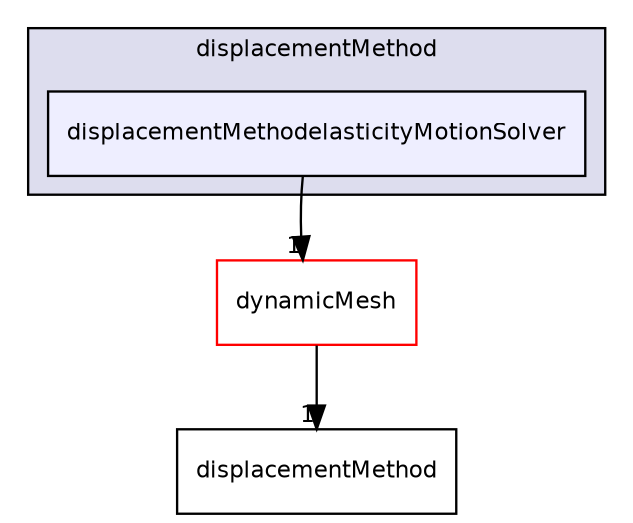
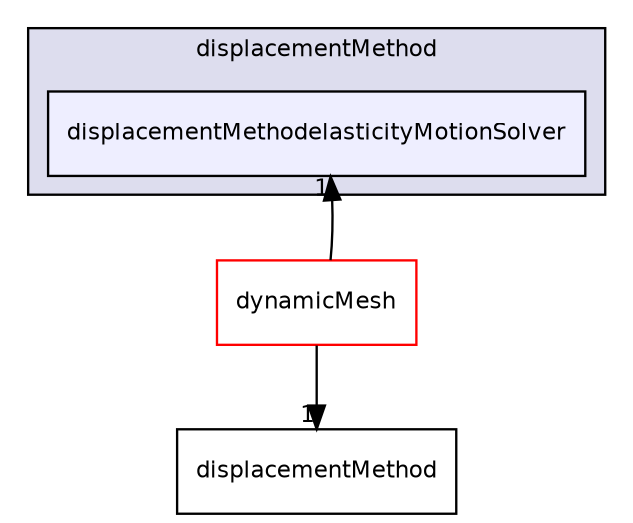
  digraph {
    compound=true
    node [fontname=Helvetica fontsize=10 shape=box]
    edge [headlabel=1 labeldistance=1.5 labelfontname=Helvetica labelfontsize=10]
    n1 [fillcolor="#eeeeff" label=displacementMethodelasticityMotionSolver pencolor=black style=filled]
    n2 [color=red label=dynamicMesh]
    n3 [label=displacementMethod]
    subgraph cluster_1 {
      bgcolor="#ddddee"
      fontname=Helvetica
      fontsize=10
      label=displacementMethod
      pencolor=black
      n1
    }
-   n1 -> n2
+   n2 -> n1
    n2 -> n3
  }
